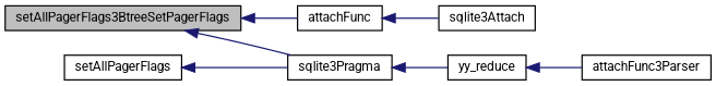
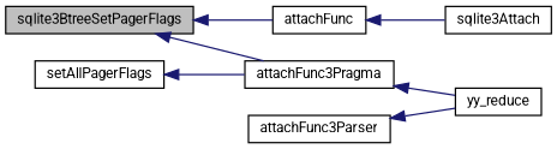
  digraph {
    fontname=Roboto
    rankdir=LR
    node [color=black fillcolor=white fontname=Roboto fontsize=10 shape=record style=filled]
    edge [color=midnightblue dir=back fontname=Roboto fontsize=10 labelfontname=FreeSans labelfontsize=10 style=solid]
-   n1 [fillcolor=grey75 fontcolor=black height=0.2 label=setAllPagerFlags3BtreeSetPagerFlags width=0.4]
+   n1 [fillcolor=grey75 fontcolor=black height=0.2 label=sqlite3BtreeSetPagerFlags width=0.4]
    n2 [height=0.2 label=attachFunc width=0.4]
-   n3 [height=0.2 label=sqlite3Pragma width=0.4]
+   n3 [height=0.2 label=attachFunc3Pragma width=0.4]
    n4 [height=0.2 label=sqlite3Attach width=0.4]
    n5 [height=0.2 label=setAllPagerFlags width=0.4]
    n6 [height=0.2 label=yy_reduce width=0.4]
    n7 [height=0.2 label=attachFunc3Parser width=0.4]
    n1 -> n2
    n1 -> n3
    n2 -> n4
    n3 -> n6
    n5 -> n3
-   n6 -> n7
+   n7 -> n6
  }
